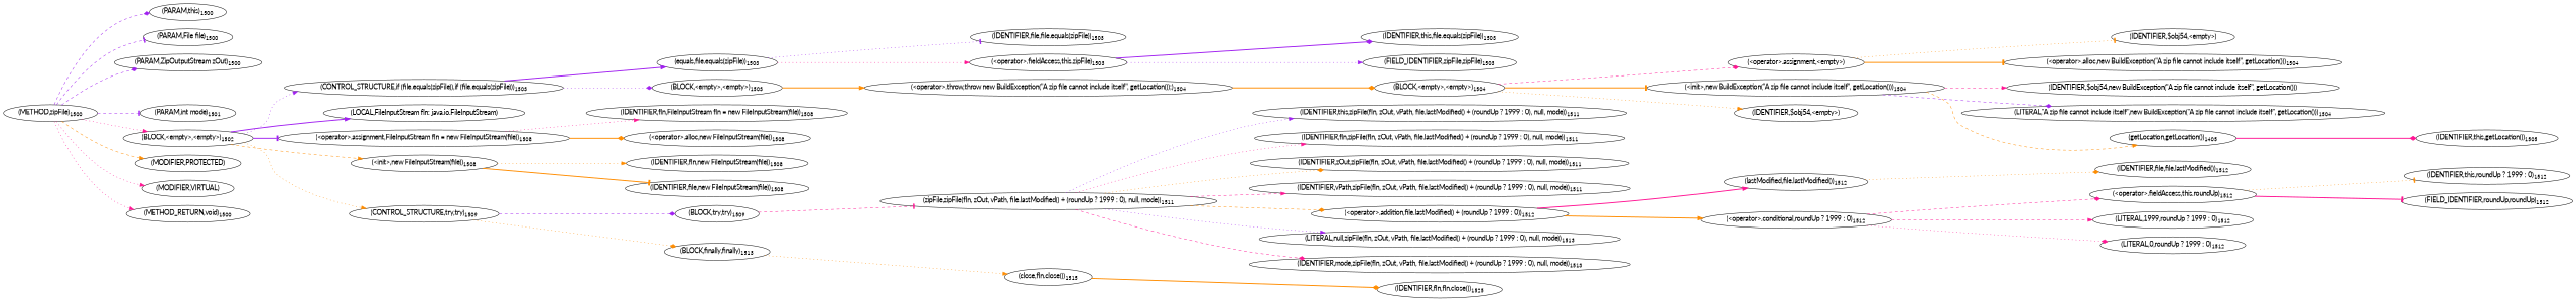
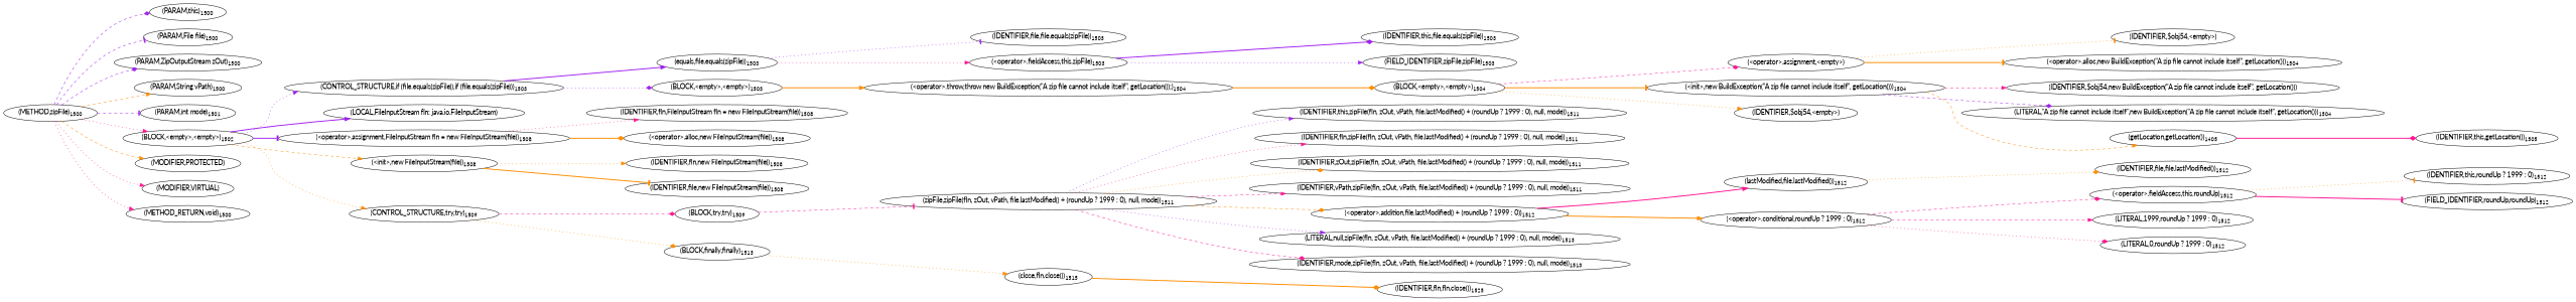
  digraph {
    fontname=Lato
    rankdir=LR
    node [fontname=Lato]
    edge [arrowhead=normal color=darkorange fontname=Lato style=dotted]
    n1 [label=<(METHOD,zipFile)<SUB>1500</SUB>>]
    n2 [label=<(PARAM,this)<SUB>1500</SUB>>]
    n3 [label=<(PARAM,File file)<SUB>1500</SUB>>]
    n4 [label=<(PARAM,ZipOutputStream zOut)<SUB>1500</SUB>>]
+   n5 [label=<(PARAM,String vPath)<SUB>1500</SUB>>]
    n6 [label=<(PARAM,int mode)<SUB>1501</SUB>>]
    n7 [label=<(BLOCK,&lt;empty&gt;,&lt;empty&gt;)<SUB>1502</SUB>>]
    n8 [label=<(MODIFIER,PROTECTED)>]
    n9 [label=<(MODIFIER,VIRTUAL)>]
    n10 [label=<(METHOD_RETURN,void)<SUB>1500</SUB>>]
    n11 [label=<(CONTROL_STRUCTURE,if (file.equals(zipFile)),if (file.equals(zipFile)))<SUB>1503</SUB>>]
    n12 [label=<(LOCAL,FileInputStream fIn: java.io.FileInputStream)>]
    n13 [label=<(&lt;operator&gt;.assignment,FileInputStream fIn = new FileInputStream(file))<SUB>1508</SUB>>]
    n14 [label=<(&lt;init&gt;,new FileInputStream(file))<SUB>1508</SUB>>]
    n15 [label=<(CONTROL_STRUCTURE,try,try)<SUB>1509</SUB>>]
    n16 [label=<(equals,file.equals(zipFile))<SUB>1503</SUB>>]
    n17 [label=<(BLOCK,&lt;empty&gt;,&lt;empty&gt;)<SUB>1503</SUB>>]
    n18 [label=<(IDENTIFIER,fIn,FileInputStream fIn = new FileInputStream(file))<SUB>1508</SUB>>]
    n19 [label=<(&lt;operator&gt;.alloc,new FileInputStream(file))<SUB>1508</SUB>>]
    n20 [label=<(IDENTIFIER,fIn,new FileInputStream(file))<SUB>1508</SUB>>]
    n21 [label=<(IDENTIFIER,file,new FileInputStream(file))<SUB>1508</SUB>>]
    n22 [label=<(BLOCK,try,try)<SUB>1509</SUB>>]
    n23 [label=<(BLOCK,finally,finally)<SUB>1513</SUB>>]
    n24 [label=<(IDENTIFIER,file,file.equals(zipFile))<SUB>1503</SUB>>]
    n25 [label=<(&lt;operator&gt;.fieldAccess,this.zipFile)<SUB>1503</SUB>>]
    n26 [label=<(&lt;operator&gt;.throw,throw new BuildException(&quot;A zip file cannot include itself&quot;, getLocation());)<SUB>1504</SUB>>]
    n27 [label=<(IDENTIFIER,this,file.equals(zipFile))<SUB>1503</SUB>>]
    n28 [label=<(FIELD_IDENTIFIER,zipFile,zipFile)<SUB>1503</SUB>>]
    n29 [label=<(BLOCK,&lt;empty&gt;,&lt;empty&gt;)<SUB>1504</SUB>>]
    n30 [label=<(&lt;operator&gt;.assignment,&lt;empty&gt;)>]
    n31 [label=<(&lt;init&gt;,new BuildException(&quot;A zip file cannot include itself&quot;, getLocation()))<SUB>1504</SUB>>]
    n32 [label=<(IDENTIFIER,$obj54,&lt;empty&gt;)>]
    n33 [label=<(IDENTIFIER,$obj54,&lt;empty&gt;)>]
    n34 [label=<(&lt;operator&gt;.alloc,new BuildException(&quot;A zip file cannot include itself&quot;, getLocation()))<SUB>1504</SUB>>]
    n35 [label=<(IDENTIFIER,$obj54,new BuildException(&quot;A zip file cannot include itself&quot;, getLocation()))>]
    n36 [label=<(LITERAL,&quot;A zip file cannot include itself&quot;,new BuildException(&quot;A zip file cannot include itself&quot;, getLocation()))<SUB>1504</SUB>>]
    n37 [label=<(getLocation,getLocation())<SUB>1405</SUB>>]
    n38 [label=<(IDENTIFIER,this,getLocation())<SUB>1505</SUB>>]
    n39 [label=<(zipFile,zipFile(fIn, zOut, vPath, file.lastModified() + (roundUp ? 1999 : 0), null, mode))<SUB>1511</SUB>>]
    n40 [label=<(close,fIn.close())<SUB>1515</SUB>>]
    n41 [label=<(IDENTIFIER,this,zipFile(fIn, zOut, vPath, file.lastModified() + (roundUp ? 1999 : 0), null, mode))<SUB>1511</SUB>>]
    n42 [label=<(IDENTIFIER,fIn,zipFile(fIn, zOut, vPath, file.lastModified() + (roundUp ? 1999 : 0), null, mode))<SUB>1511</SUB>>]
    n43 [label=<(IDENTIFIER,zOut,zipFile(fIn, zOut, vPath, file.lastModified() + (roundUp ? 1999 : 0), null, mode))<SUB>1511</SUB>>]
    n44 [label=<(IDENTIFIER,vPath,zipFile(fIn, zOut, vPath, file.lastModified() + (roundUp ? 1999 : 0), null, mode))<SUB>1511</SUB>>]
    n45 [label=<(&lt;operator&gt;.addition,file.lastModified() + (roundUp ? 1999 : 0))<SUB>1512</SUB>>]
    n46 [label=<(LITERAL,null,zipFile(fIn, zOut, vPath, file.lastModified() + (roundUp ? 1999 : 0), null, mode))<SUB>1513</SUB>>]
    n47 [label=<(IDENTIFIER,mode,zipFile(fIn, zOut, vPath, file.lastModified() + (roundUp ? 1999 : 0), null, mode))<SUB>1513</SUB>>]
    n48 [label=<(lastModified,file.lastModified())<SUB>1512</SUB>>]
    n49 [label=<(&lt;operator&gt;.conditional,roundUp ? 1999 : 0)<SUB>1512</SUB>>]
    n50 [label=<(IDENTIFIER,file,file.lastModified())<SUB>1512</SUB>>]
    n51 [label=<(&lt;operator&gt;.fieldAccess,this.roundUp)<SUB>1512</SUB>>]
    n52 [label=<(LITERAL,1999,roundUp ? 1999 : 0)<SUB>1512</SUB>>]
    n53 [label=<(LITERAL,0,roundUp ? 1999 : 0)<SUB>1512</SUB>>]
    n54 [label=<(IDENTIFIER,this,roundUp ? 1999 : 0)<SUB>1512</SUB>>]
    n55 [label=<(FIELD_IDENTIFIER,roundUp,roundUp)<SUB>1512</SUB>>]
    n56 [label=<(IDENTIFIER,fIn,fIn.close())<SUB>1525</SUB>>]
    n1 -> n2 [arrowhead=diamond color=purple style=dashed]
    n1 -> n3 [arrowhead=tee color=purple style=dashed]
    n1 -> n4 [arrowhead=diamond color=purple style=dashed]
+   n1 -> n5 [style=dashed]
    n1 -> n6 [arrowhead=tee color=purple style=dashed]
    n1 -> n7 [color=deeppink]
    n1 -> n8 [style=dashed]
    n1 -> n9 [color=deeppink]
    n1 -> n10 [color=deeppink]
    n7 -> n11 [color=purple]
    n7 -> n12 [color=purple style=bold]
    n7 -> n13 [arrowhead=tee color=purple style=bold]
    n7 -> n14 [style=dashed]
    n7 -> n15
    n11 -> n16 [color=purple style=bold]
    n11 -> n17 [arrowhead=diamond color=purple]
    n13 -> n18 [color=deeppink]
    n13 -> n19 [arrowhead=diamond style=bold]
    n14 -> n20
    n14 -> n21 [arrowhead=tee style=bold]
-   n15 -> n22 [arrowhead=diamond color=purple style=dashed]
+   n15 -> n22 [arrowhead=diamond color=deeppink style=dashed]
    n15 -> n23 [arrowhead=diamond]
    n16 -> n24 [arrowhead=tee color=purple]
    n16 -> n25 [color=deeppink]
    n17 -> n26 [style=bold]
    n22 -> n39 [arrowhead=tee color=deeppink style=dashed]
    n23 -> n40
    n25 -> n27 [arrowhead=diamond color=purple style=bold]
    n25 -> n28 [color=purple]
    n26 -> n29 [arrowhead=diamond style=bold]
    n29 -> n30 [arrowhead=diamond color=deeppink style=dashed]
    n29 -> n31 [arrowhead=tee style=bold]
    n29 -> n32
    n30 -> n33 [arrowhead=tee]
    n30 -> n34 [arrowhead=tee style=bold]
    n31 -> n35 [color=deeppink style=dashed]
    n31 -> n36 [arrowhead=diamond color=purple style=dashed]
    n31 -> n37 [style=dashed]
    n37 -> n38 [arrowhead=diamond color=deeppink style=bold]
    n39 -> n41 [color=purple]
    n39 -> n42 [color=deeppink]
    n39 -> n43 [arrowhead=diamond]
    n39 -> n44 [color=deeppink style=dashed]
    n39 -> n45 [arrowhead=diamond style=dashed]
    n39 -> n46 [color=purple]
    n39 -> n47 [arrowhead=diamond color=deeppink style=dashed]
    n40 -> n56 [arrowhead=diamond style=bold]
    n45 -> n48 [color=deeppink style=bold]
    n45 -> n49 [style=bold]
    n48 -> n50 [arrowhead=diamond]
    n49 -> n51 [arrowhead=diamond color=deeppink style=dashed]
    n49 -> n52 [color=deeppink style=dashed]
    n49 -> n53 [arrowhead=diamond color=deeppink]
    n51 -> n54 [arrowhead=tee]
    n51 -> n55 [arrowhead=tee color=deeppink style=bold]
  }
